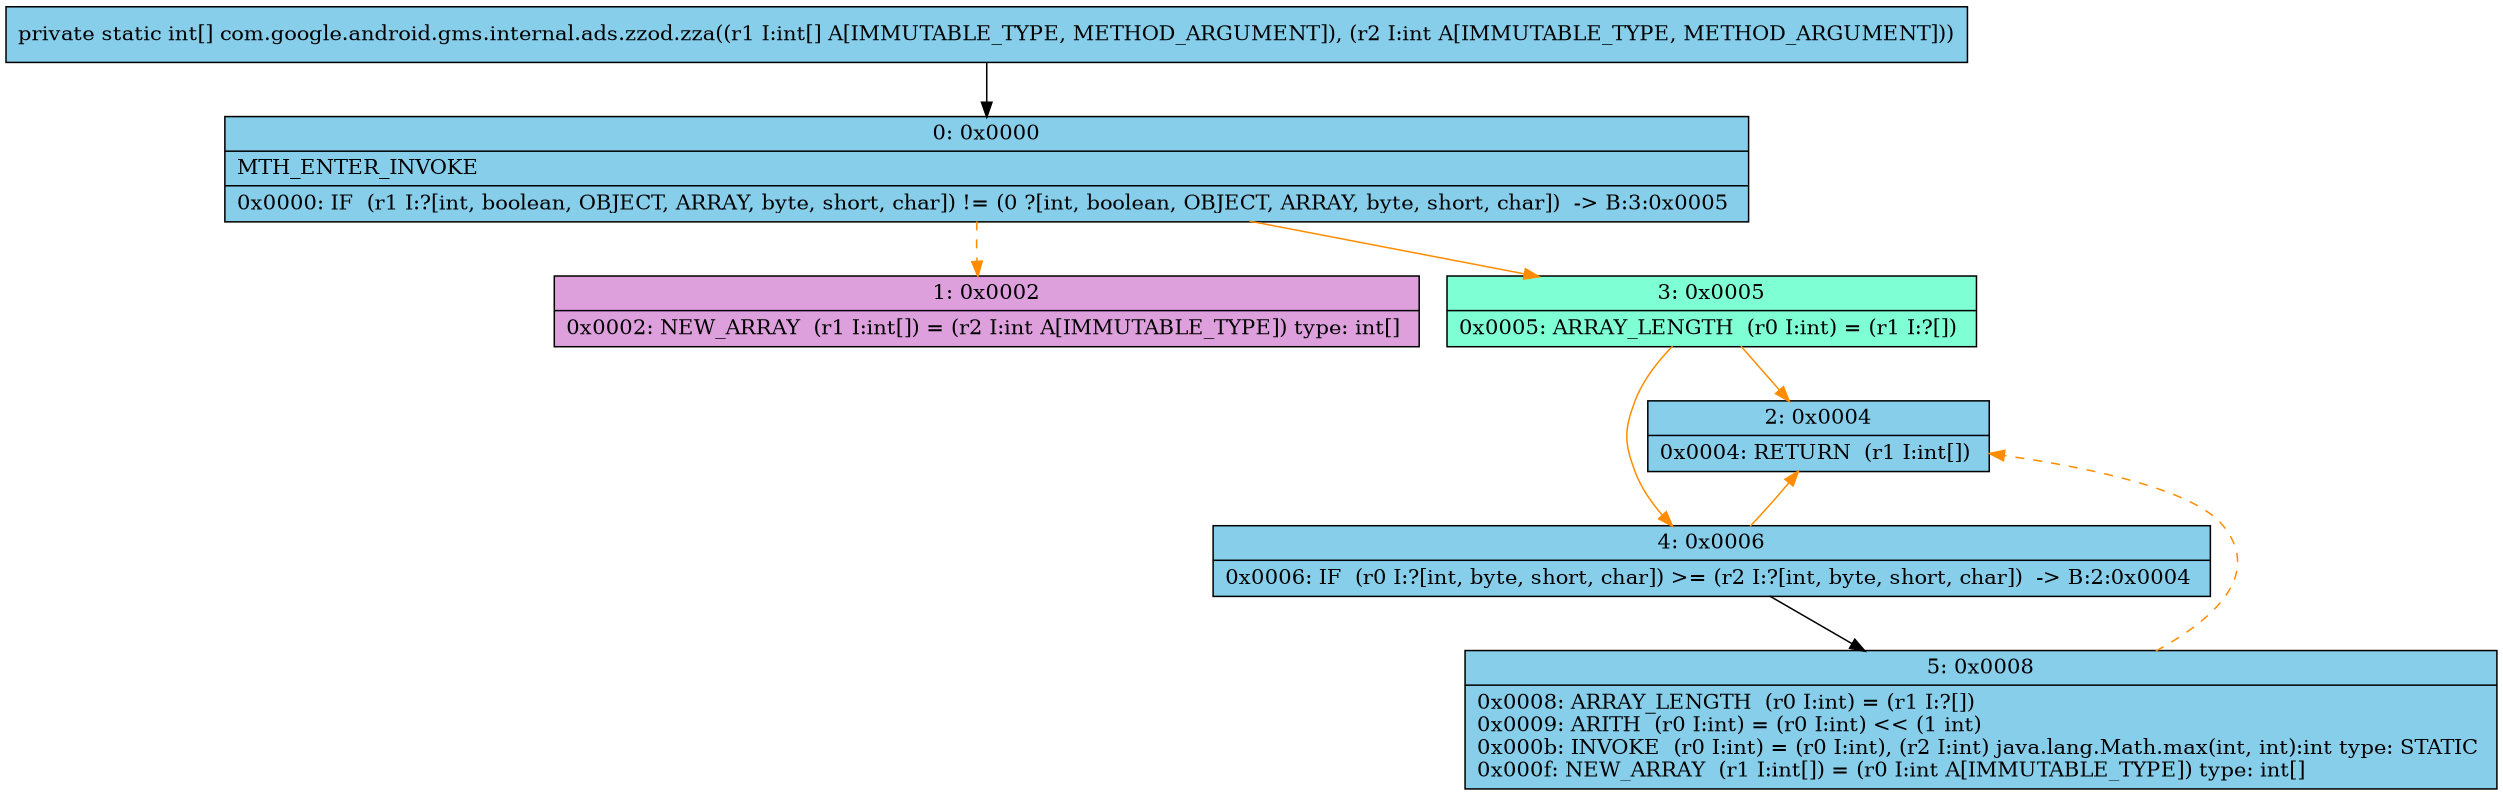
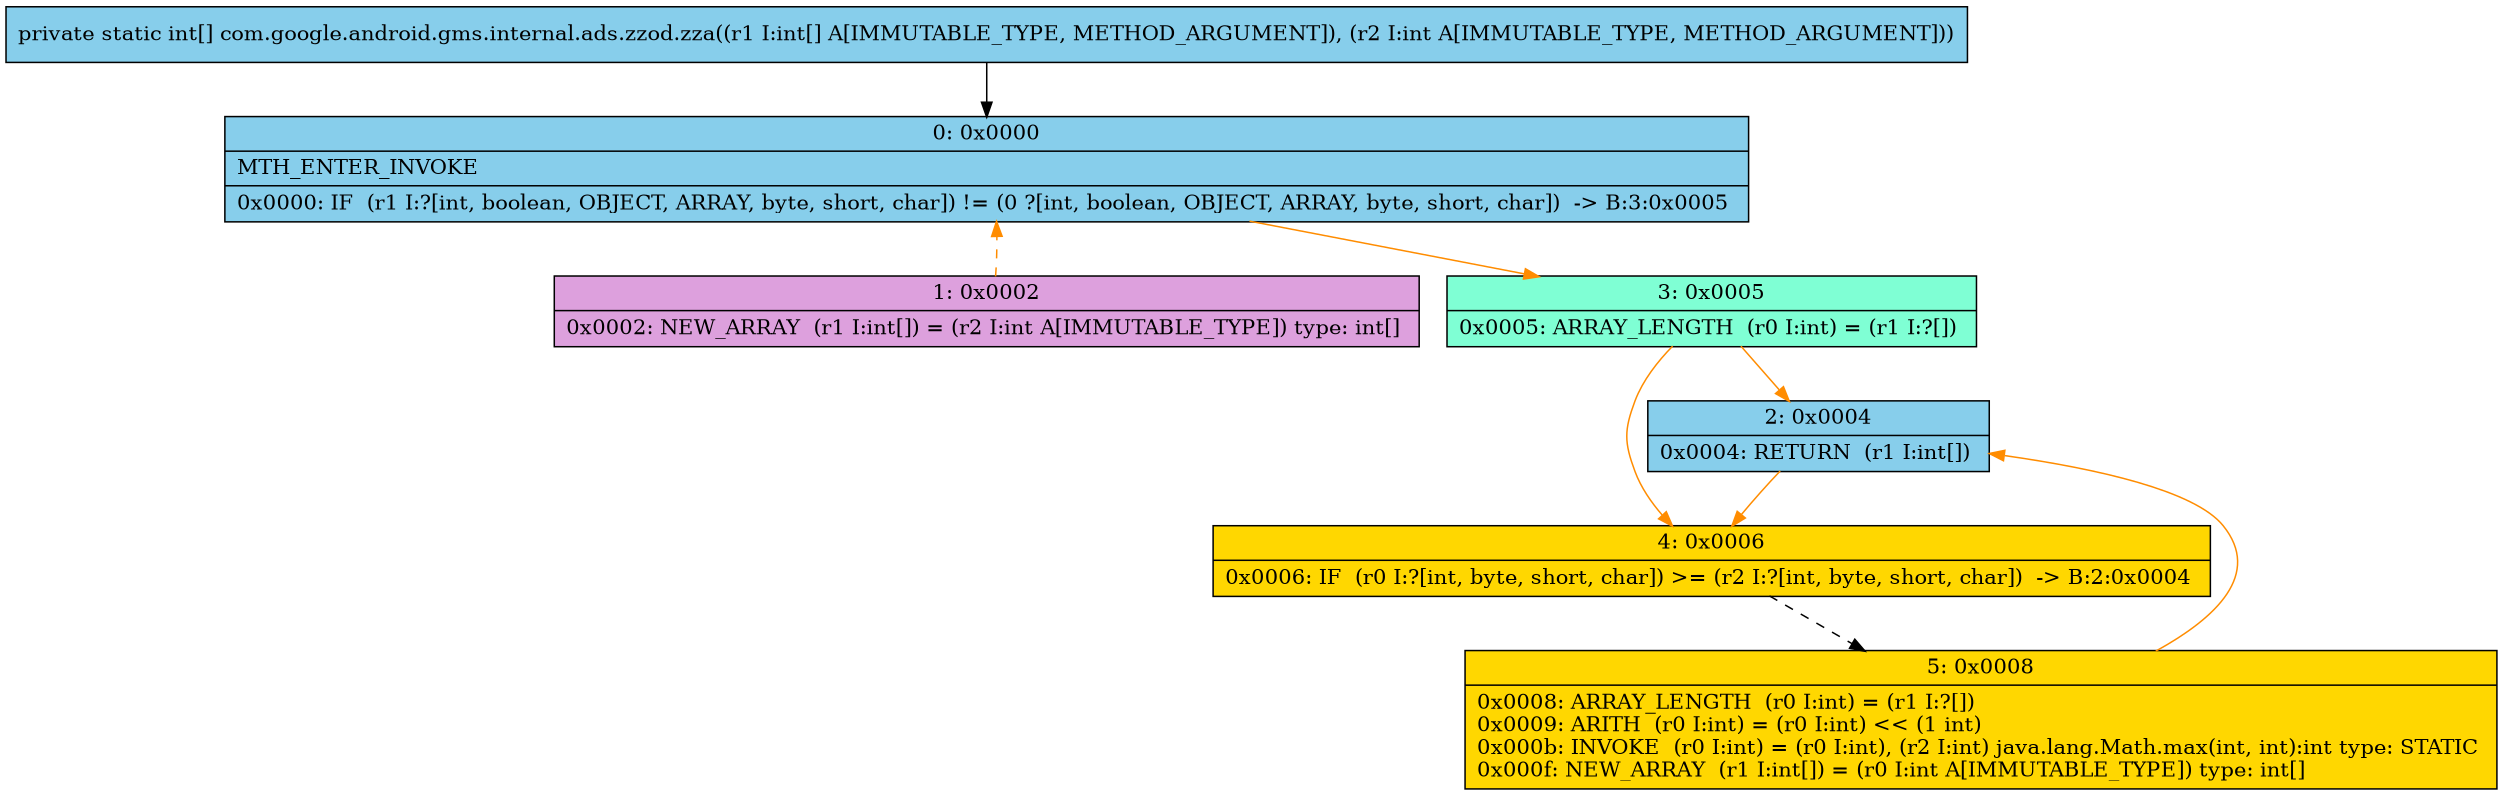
  digraph {
    node [fillcolor=skyblue shape=record style=filled]
    edge [color=darkorange]
    n1 [label="{0\:\ 0x0000|MTH_ENTER_INVOKE\l|0x0000: IF  (r1 I:?[int, boolean, OBJECT, ARRAY, byte, short, char]) != (0 ?[int, boolean, OBJECT, ARRAY, byte, short, char])  \-\> B:3:0x0005 \l}"]
    n2 [fillcolor=plum label="{1\:\ 0x0002|0x0002: NEW_ARRAY  (r1 I:int[]) = (r2 I:int A[IMMUTABLE_TYPE]) type: int[] \l}"]
    n3 [fillcolor=aquamarine label="{3\:\ 0x0005|0x0005: ARRAY_LENGTH  (r0 I:int) = (r1 I:?[]) \l}"]
    n4 [label="{2\:\ 0x0004|0x0004: RETURN  (r1 I:int[]) \l}"]
-   n5 [label="{4\:\ 0x0006|0x0006: IF  (r0 I:?[int, byte, short, char]) \>= (r2 I:?[int, byte, short, char])  \-\> B:2:0x0004 \l}"]
-   n6 [label="{5\:\ 0x0008|0x0008: ARRAY_LENGTH  (r0 I:int) = (r1 I:?[]) \l0x0009: ARITH  (r0 I:int) = (r0 I:int) \<\< (1 int) \l0x000b: INVOKE  (r0 I:int) = (r0 I:int), (r2 I:int) java.lang.Math.max(int, int):int type: STATIC \l0x000f: NEW_ARRAY  (r1 I:int[]) = (r0 I:int A[IMMUTABLE_TYPE]) type: int[] \l}"]
+   n5 [fillcolor=gold label="{4\:\ 0x0006|0x0006: IF  (r0 I:?[int, byte, short, char]) \>= (r2 I:?[int, byte, short, char])  \-\> B:2:0x0004 \l}"]
+   n6 [fillcolor=gold label="{5\:\ 0x0008|0x0008: ARRAY_LENGTH  (r0 I:int) = (r1 I:?[]) \l0x0009: ARITH  (r0 I:int) = (r0 I:int) \<\< (1 int) \l0x000b: INVOKE  (r0 I:int) = (r0 I:int), (r2 I:int) java.lang.Math.max(int, int):int type: STATIC \l0x000f: NEW_ARRAY  (r1 I:int[]) = (r0 I:int A[IMMUTABLE_TYPE]) type: int[] \l}"]
    n7 [label="{private static int[] com.google.android.gms.internal.ads.zzod.zza((r1 I:int[] A[IMMUTABLE_TYPE, METHOD_ARGUMENT]), (r2 I:int A[IMMUTABLE_TYPE, METHOD_ARGUMENT])) }"]
-   n1 -> n2 [style=dashed]
+   n2 -> n1 [style=dashed]
    n1 -> n3
    n3 -> n4
    n3 -> n5
-   n5 -> n4
-   n5 -> n6 [color=black style=solid]
-   n6 -> n4 [style=dashed]
+   n4 -> n5
+   n5 -> n6 [color=black style=dashed]
+   n6 -> n4
    n7 -> n1 [color=black]
  }
